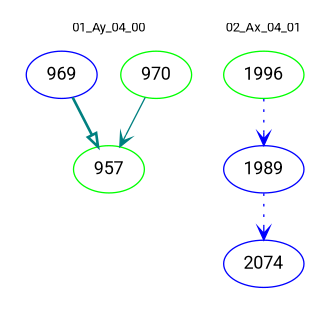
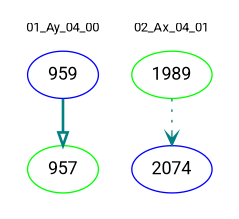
  digraph {
    fontname=Roboto
    node [color=green fontname=Roboto]
    edge [arrowhead=vee color=teal fontname=Roboto style=dotted]
-   n1 [label=970]
    n2 [label=957]
-   n3 [color=blue label=969]
-   n4 [label=1996]
-   n5 [color=blue label=1989]
+   n3 [color=blue label=959]
+   n5 [label=1989]
    n6 [color=blue label=2074]
    subgraph cluster_1 {
      color=white
      fontsize=10
      label="01_Ay_04_00"
-     n1
      n2
      n3
    }
    subgraph cluster_2 {
      color=white
      fontsize=10
      label="02_Ax_04_01"
-     n4
      n5
      n6
    }
-   n1 -> n2 [style=solid]
    n3 -> n2 [arrowhead=onormal style=bold]
-   n4 -> n5 [color=blue]
-   n5 -> n6 [color=blue]
+   n5 -> n6
  }
